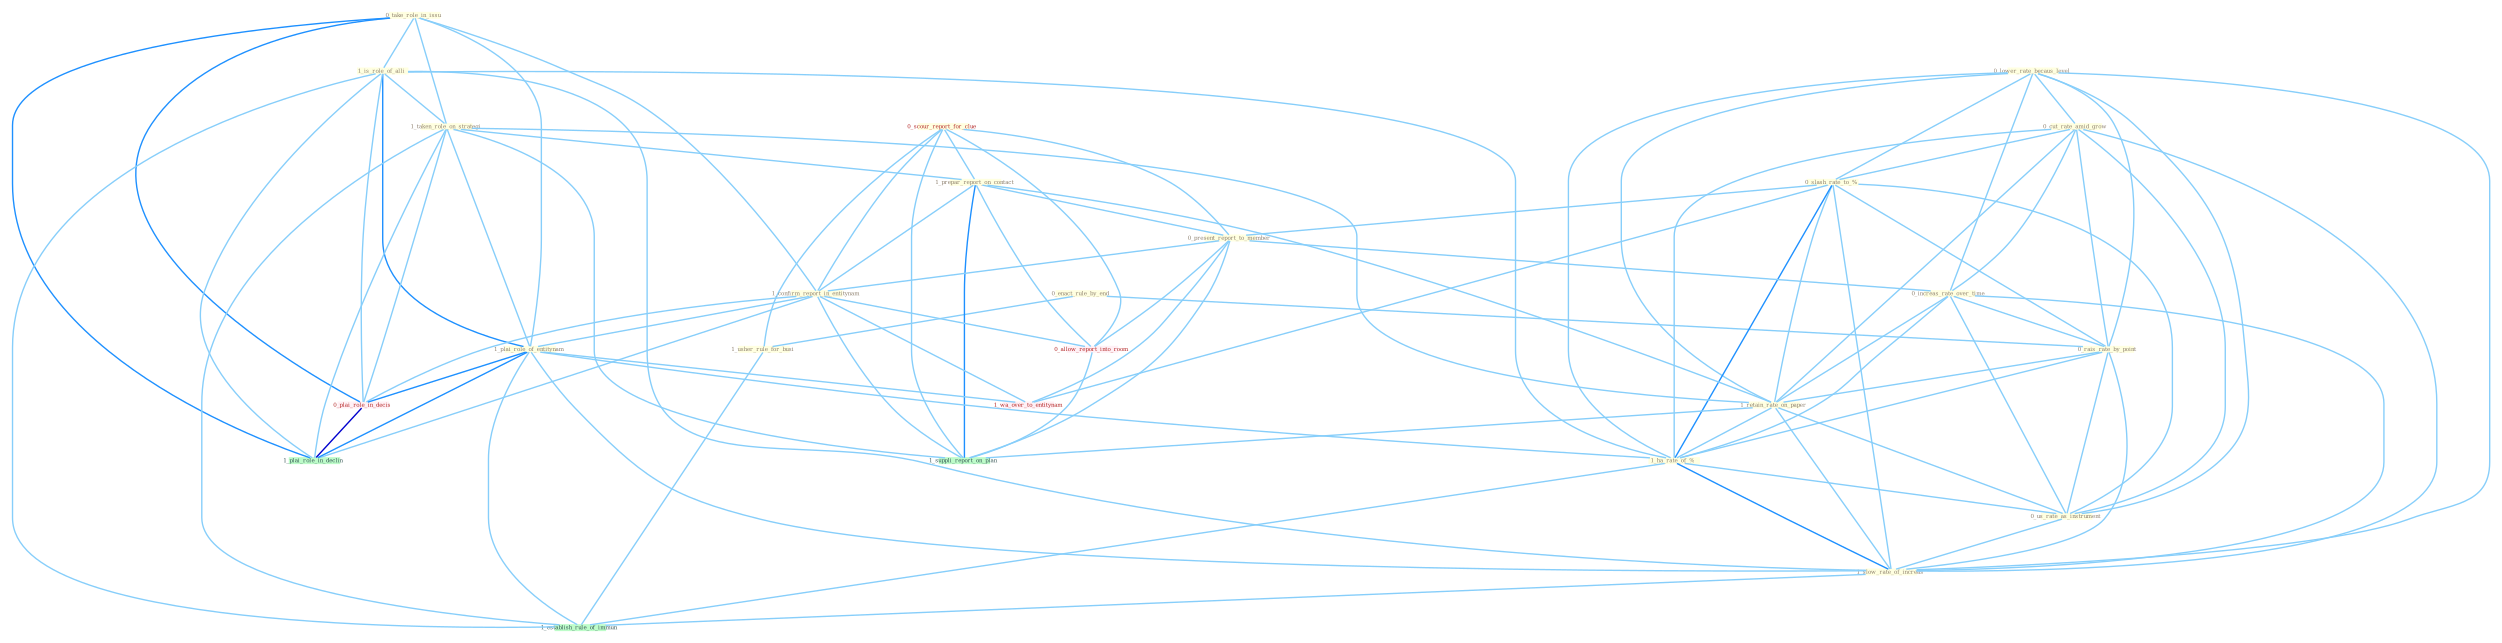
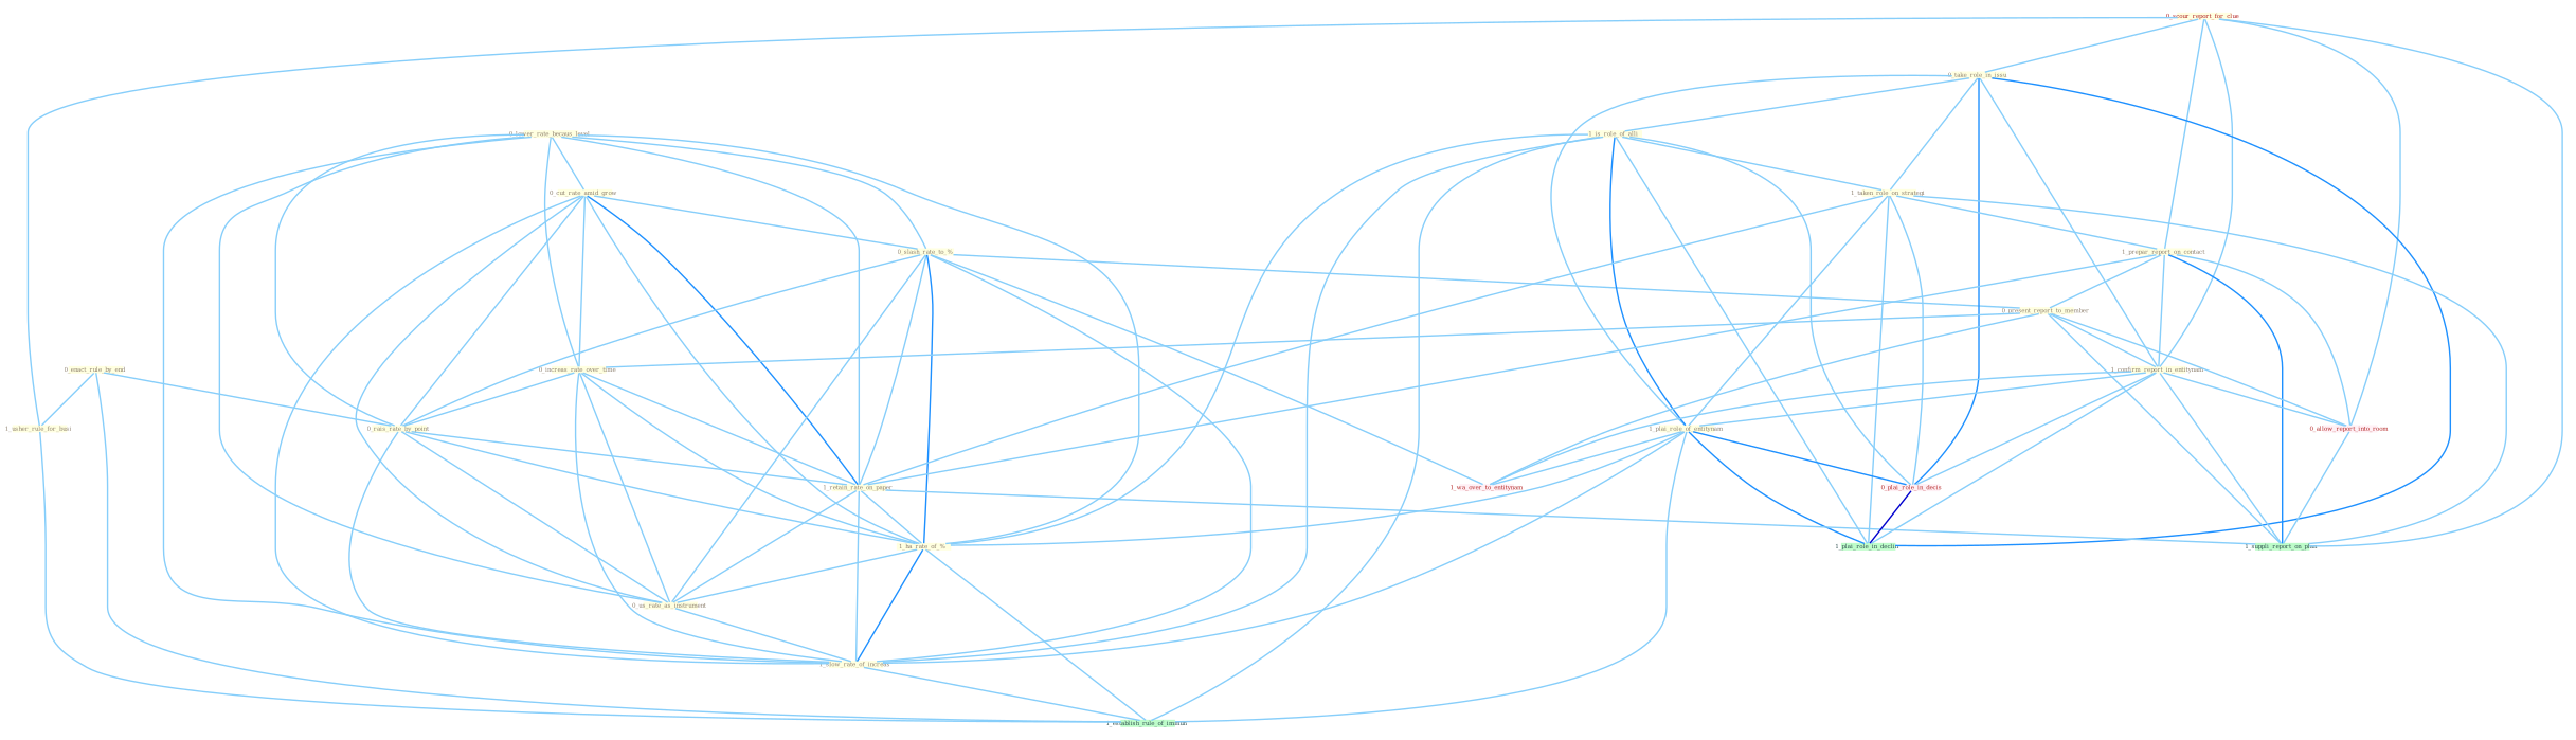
  graph {
    node [color="#ffffe0" fixedsize=true fontcolor="#8b7d6b" fontsize=4 shape=polygon style=filled]
    edge [color="#87cefa" w=1]
    "0_enact_rule_by_end " [height=.06 width=.5]
    "0_lower_rate_becaus_level " [height=.06 width=.5]
    "0_cut_rate_amid_grow " [height=.06 width=.5]
    "0_slash_rate_to_% " [height=.06 width=.5]
    "0_scour_report_for_clue " [fontcolor="#b22222" height=.06 width=.5]
    "0_take_role_in_issu " [height=.06 width=.5]
    "1_is_role_of_alli " [height=.06 width=.5]
    "1_usher_rule_for_busi " [height=.06 width=.5]
    "1_taken_role_on_strategi " [height=.06 width=.5]
    "1_prepar_report_on_contact " [height=.06 width=.5]
    "0_increas_rate_over_time " [height=.06 width=.5]
    "0_present_report_to_member " [height=.06 width=.5]
    "0_rais_rate_by_point " [height=.06 width=.5]
    "1_confirm_report_in_entitynam " [height=.06 width=.5]
    "1_plai_role_of_entitynam " [height=.06 width=.5]
    "1_retain_rate_on_paper " [height=.06 width=.5]
    "1_ha_rate_of_% " [height=.06 width=.5]
    "0_us_rate_as_instrument " [height=.06 width=.5]
    "1_slow_rate_of_increas " [height=.06 width=.5]
    n20 [color="#fff0f5" fontcolor="#b22222" height=.06 label="1_wa_over_to_entitynam" width=.5]
    "0_plai_role_in_decis " [color="#fff0f5" fontcolor="#b22222" height=.06 width=.5]
    "0_allow_report_into_room " [color="#fff0f5" fontcolor="#b22222" height=.06 width=.5]
    "1_establish_rule_of_immun " [color="#BDFCC9" fontcolor="#2f4f4f" height=.06 width=.5]
    "1_suppli_report_on_plan " [color="#BDFCC9" fontcolor="#2f4f4f" height=.06 width=.5]
    "1_plai_role_in_declin " [color="#BDFCC9" fontcolor="#2f4f4f" height=.06 width=.5]
    subgraph sub_1 {
      "0_enact_rule_by_end "
      "0_lower_rate_becaus_level "
      "0_cut_rate_amid_grow "
      "0_slash_rate_to_% "
      "0_scour_report_for_clue "
      "0_take_role_in_issu "
      "1_is_role_of_alli "
      "1_usher_rule_for_busi "
      "1_taken_role_on_strategi "
      "1_prepar_report_on_contact "
      "0_increas_rate_over_time "
      "0_present_report_to_member "
      "0_rais_rate_by_point "
      "1_confirm_report_in_entitynam "
      "1_plai_role_of_entitynam "
      "1_retain_rate_on_paper "
      "1_ha_rate_of_% "
      "0_us_rate_as_instrument "
      "1_slow_rate_of_increas "
    }
    subgraph sub_2 {
      n20
      "0_plai_role_in_decis "
      "0_allow_report_into_room "
    }
    "0_enact_rule_by_end " -- "1_usher_rule_for_busi "
    "0_enact_rule_by_end " -- "0_rais_rate_by_point "
-   "1_taken_role_on_strategi " -- "1_establish_rule_of_immun "
+   "0_enact_rule_by_end " -- "1_establish_rule_of_immun "
    "0_lower_rate_becaus_level " -- "0_cut_rate_amid_grow "
    "0_lower_rate_becaus_level " -- "0_slash_rate_to_% "
    "0_lower_rate_becaus_level " -- "0_increas_rate_over_time "
    "0_lower_rate_becaus_level " -- "0_rais_rate_by_point "
    "0_lower_rate_becaus_level " -- "1_retain_rate_on_paper "
    "0_lower_rate_becaus_level " -- "1_ha_rate_of_% "
    "0_lower_rate_becaus_level " -- "0_us_rate_as_instrument "
    "0_lower_rate_becaus_level " -- "1_slow_rate_of_increas "
    "0_cut_rate_amid_grow " -- "0_slash_rate_to_% "
    "0_cut_rate_amid_grow " -- "0_increas_rate_over_time "
    "0_cut_rate_amid_grow " -- "0_rais_rate_by_point "
-   "0_cut_rate_amid_grow " -- "1_retain_rate_on_paper "
+   "0_cut_rate_amid_grow " -- "1_retain_rate_on_paper " [color="#1e90ff"]
    "0_cut_rate_amid_grow " -- "1_ha_rate_of_% "
    "0_cut_rate_amid_grow " -- "0_us_rate_as_instrument "
    "0_cut_rate_amid_grow " -- "1_slow_rate_of_increas "
    "0_slash_rate_to_% " -- "0_present_report_to_member "
    "0_slash_rate_to_% " -- "0_rais_rate_by_point "
    "0_slash_rate_to_% " -- "1_retain_rate_on_paper "
    "0_slash_rate_to_% " -- "1_ha_rate_of_% " [color="#1e90ff" w=2]
    "0_slash_rate_to_% " -- "0_us_rate_as_instrument "
    "0_slash_rate_to_% " -- "1_slow_rate_of_increas "
    "0_slash_rate_to_% " -- n20
    "0_scour_report_for_clue " -- "1_usher_rule_for_busi "
    "0_scour_report_for_clue " -- "1_prepar_report_on_contact "
-   "0_scour_report_for_clue " -- "0_present_report_to_member "
+   "0_scour_report_for_clue " -- "0_take_role_in_issu "
    "0_scour_report_for_clue " -- "1_confirm_report_in_entitynam "
    "0_scour_report_for_clue " -- "0_allow_report_into_room "
    "0_scour_report_for_clue " -- "1_suppli_report_on_plan "
    "0_take_role_in_issu " -- "1_is_role_of_alli "
    "0_take_role_in_issu " -- "1_taken_role_on_strategi "
    "0_take_role_in_issu " -- "1_confirm_report_in_entitynam "
    "0_take_role_in_issu " -- "1_plai_role_of_entitynam "
    "0_take_role_in_issu " -- "0_plai_role_in_decis " [color="#1e90ff" w=2]
    "0_take_role_in_issu " -- "1_plai_role_in_declin " [color="#1e90ff" w=2]
    "1_is_role_of_alli " -- "1_taken_role_on_strategi "
    "1_is_role_of_alli " -- "1_plai_role_of_entitynam " [color="#1e90ff" w=2]
    "1_is_role_of_alli " -- "1_ha_rate_of_% "
    "1_is_role_of_alli " -- "1_slow_rate_of_increas "
    "1_is_role_of_alli " -- "0_plai_role_in_decis "
    "1_is_role_of_alli " -- "1_establish_rule_of_immun "
    "1_is_role_of_alli " -- "1_plai_role_in_declin "
    "1_usher_rule_for_busi " -- "1_establish_rule_of_immun "
    "1_taken_role_on_strategi " -- "1_prepar_report_on_contact "
    "1_taken_role_on_strategi " -- "1_plai_role_of_entitynam "
    "1_taken_role_on_strategi " -- "1_retain_rate_on_paper "
    "1_taken_role_on_strategi " -- "0_plai_role_in_decis "
    "1_taken_role_on_strategi " -- "1_suppli_report_on_plan "
    "1_taken_role_on_strategi " -- "1_plai_role_in_declin "
    "1_prepar_report_on_contact " -- "0_present_report_to_member "
    "1_prepar_report_on_contact " -- "1_confirm_report_in_entitynam "
    "1_prepar_report_on_contact " -- "1_retain_rate_on_paper "
    "1_prepar_report_on_contact " -- "0_allow_report_into_room "
    "1_prepar_report_on_contact " -- "1_suppli_report_on_plan " [color="#1e90ff" w=2]
    "0_increas_rate_over_time " -- "0_rais_rate_by_point "
    "0_increas_rate_over_time " -- "1_retain_rate_on_paper "
    "0_increas_rate_over_time " -- "1_ha_rate_of_% "
    "0_increas_rate_over_time " -- "0_us_rate_as_instrument "
    "0_increas_rate_over_time " -- "1_slow_rate_of_increas "
    "0_present_report_to_member " -- "0_increas_rate_over_time "
    "0_present_report_to_member " -- "1_confirm_report_in_entitynam "
    "0_present_report_to_member " -- n20
    "0_present_report_to_member " -- "0_allow_report_into_room "
    "0_present_report_to_member " -- "1_suppli_report_on_plan "
    "0_rais_rate_by_point " -- "1_retain_rate_on_paper "
    "0_rais_rate_by_point " -- "1_ha_rate_of_% "
    "0_rais_rate_by_point " -- "0_us_rate_as_instrument "
    "0_rais_rate_by_point " -- "1_slow_rate_of_increas "
    "1_confirm_report_in_entitynam " -- "1_plai_role_of_entitynam "
    "1_confirm_report_in_entitynam " -- n20
    "1_confirm_report_in_entitynam " -- "0_plai_role_in_decis "
    "1_confirm_report_in_entitynam " -- "0_allow_report_into_room "
    "1_confirm_report_in_entitynam " -- "1_suppli_report_on_plan "
    "1_confirm_report_in_entitynam " -- "1_plai_role_in_declin "
    "1_plai_role_of_entitynam " -- "1_ha_rate_of_% "
    "1_plai_role_of_entitynam " -- "1_slow_rate_of_increas "
    "1_plai_role_of_entitynam " -- n20
    "1_plai_role_of_entitynam " -- "0_plai_role_in_decis " [color="#1e90ff" w=2]
    "1_plai_role_of_entitynam " -- "1_establish_rule_of_immun "
    "1_plai_role_of_entitynam " -- "1_plai_role_in_declin " [color="#1e90ff" w=2]
    "1_retain_rate_on_paper " -- "1_ha_rate_of_% "
    "1_retain_rate_on_paper " -- "0_us_rate_as_instrument "
    "1_retain_rate_on_paper " -- "1_slow_rate_of_increas "
    "1_retain_rate_on_paper " -- "1_suppli_report_on_plan "
    "1_ha_rate_of_% " -- "0_us_rate_as_instrument "
    "1_ha_rate_of_% " -- "1_slow_rate_of_increas " [color="#1e90ff" w=2]
    "1_ha_rate_of_% " -- "1_establish_rule_of_immun "
    "0_us_rate_as_instrument " -- "1_slow_rate_of_increas "
    "1_slow_rate_of_increas " -- "1_establish_rule_of_immun "
    "0_plai_role_in_decis " -- "1_plai_role_in_declin " [color="#0000cd" w=3]
    "0_allow_report_into_room " -- "1_suppli_report_on_plan "
  }
